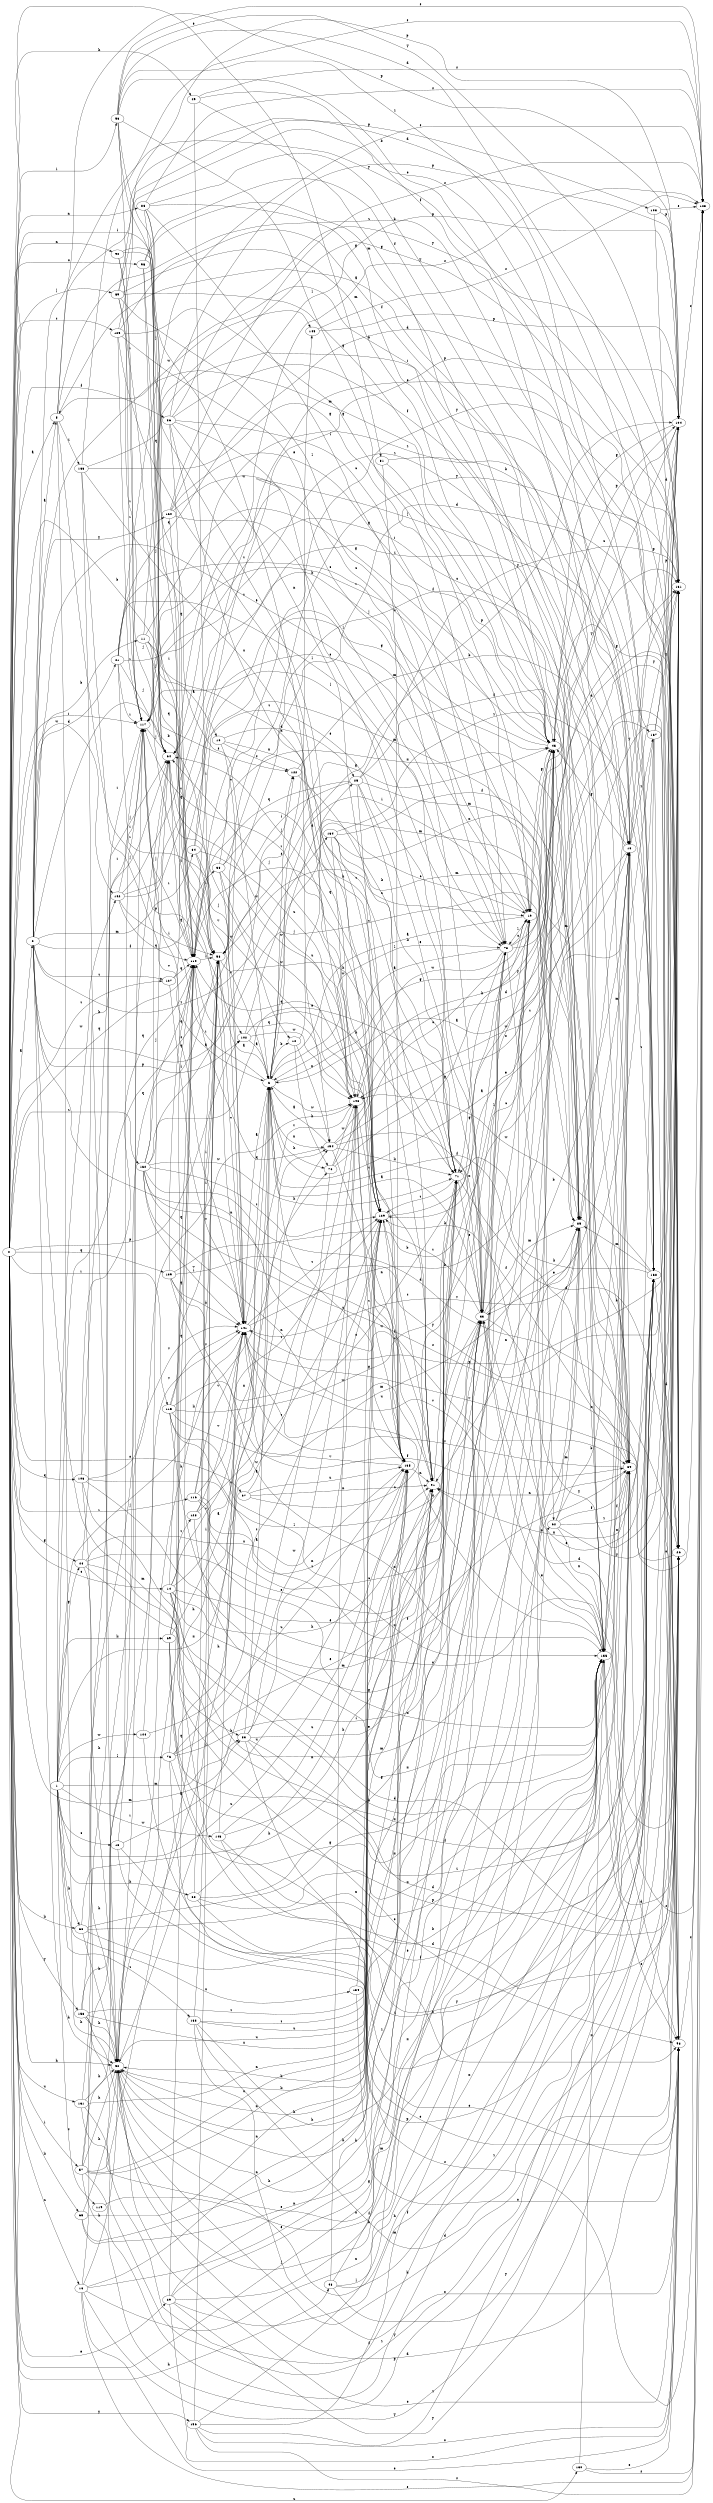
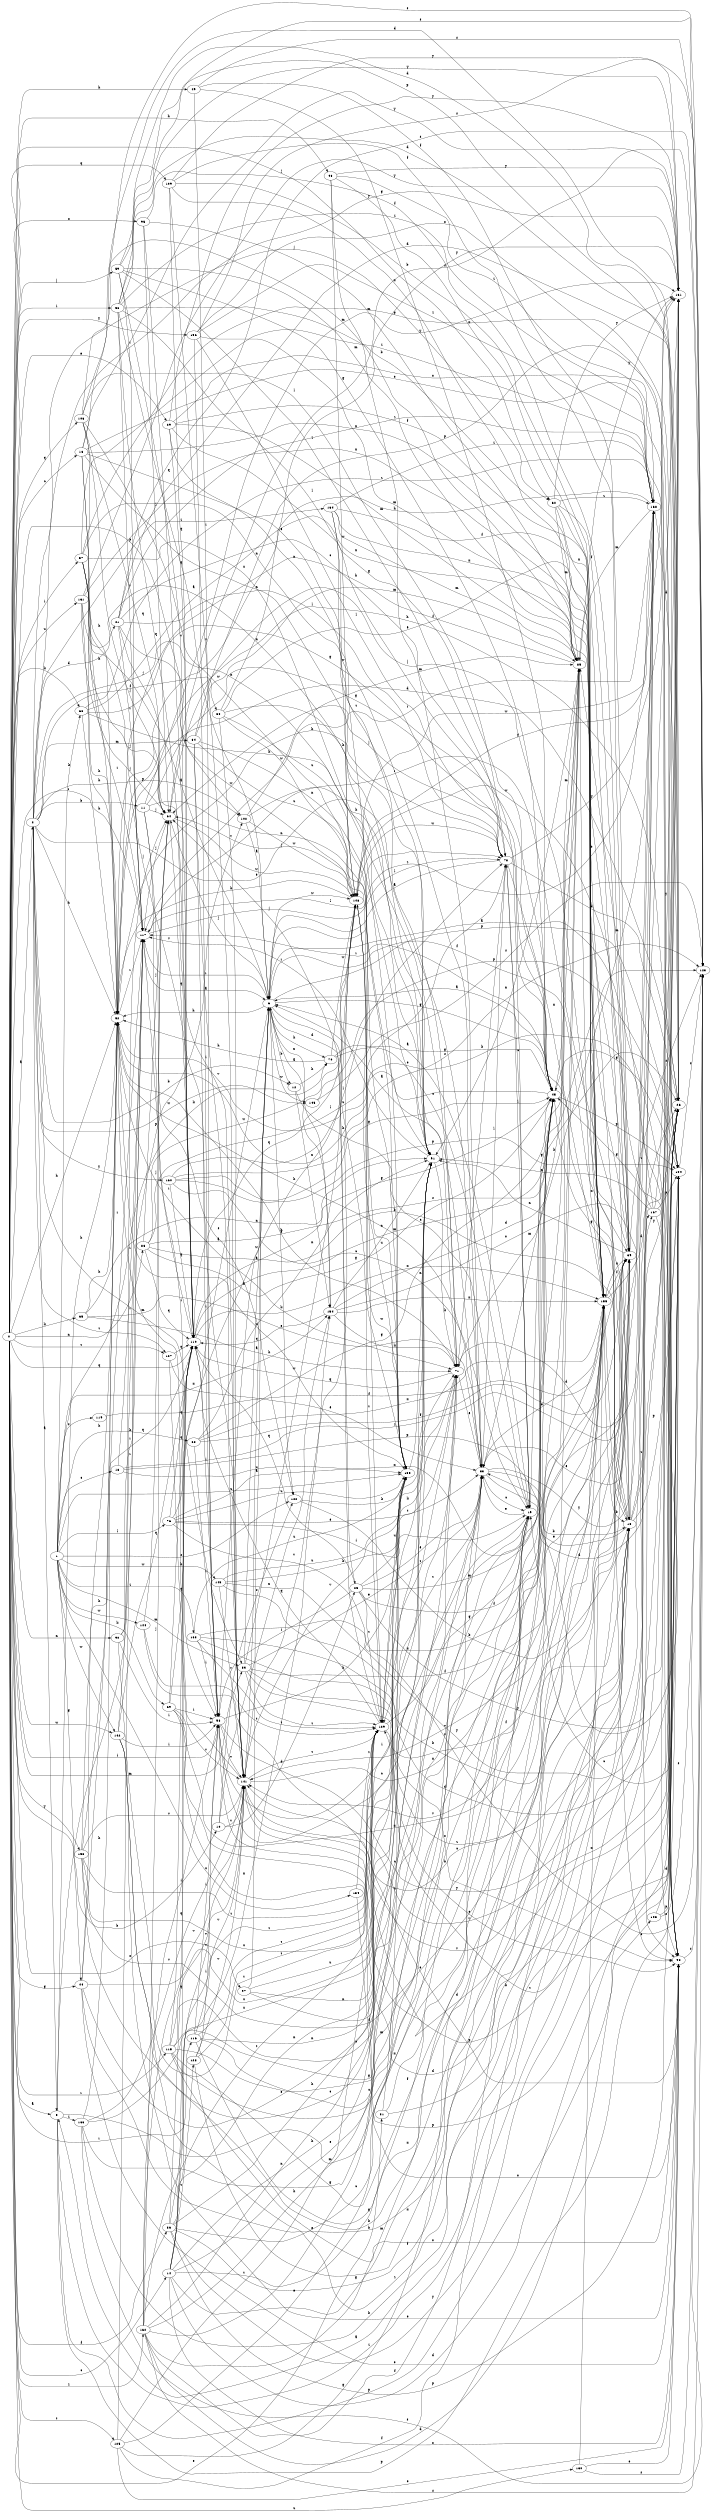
  strict digraph {
    rankdir=LR
    0
    2
    5
    10
    14
    16
    29
    31
    36
    44
    48
    49
    52
    56
    57
    58
    59
    62
    65
    66
    83
    86
    90
    95
    97
    102
    106
    109
    110
    115
    116
    117
    125
    127
    130
    131
    142
    156
    158
    162
    11
    12
    21
    33
    38
    84
    91
    145
    160
    161
    164
    85
    103
    104
    166
    167
    122
    154
    25
    141
    45
    26
    71
    98
    128
    64
    123
    155
    39
    135
    19
    13
    129
    148
    168
    6
    78
    1
    18
    68
    69
    70
    76
    119
    134
    143
    144
    163
    0 -> 2 [label=a]
    0 -> 5 [label=a]
    0 -> 10 [label=b]
    0 -> 14 [label=c]
    0 -> 16 [label=c]
    0 -> 29 [label=e]
    0 -> 31 [label=e]
    0 -> 36 [label=f]
    0 -> 44 [label=g]
    0 -> 48 [label=h]
    0 -> 49 [label=h]
    0 -> 52 [label=h]
    0 -> 56 [label=i]
    0 -> 57 [label=i]
    0 -> 58 [label=i]
    0 -> 59 [label=j]
    0 -> 62 [label=j]
    0 -> 65 [label=k]
    0 -> 66 [label=k]
    0 -> 83 [label=m]
    0 -> 86 [label=n]
    0 -> 90 [label=n]
    0 -> 95 [label=o]
    0 -> 97 [label=o]
    0 -> 102 [label=p]
    0 -> 106 [label=q]
    0 -> 109 [label=q]
    0 -> 110 [label=q]
    0 -> 115 [label=r]
    0 -> 116 [label=r]
    0 -> 117 [label=r]
    0 -> 125 [label=t]
    0 -> 127 [label=t]
    0 -> 130 [label=u]
    0 -> 131 [label=u]
    0 -> 142 [label=w]
    0 -> 156 [label=y]
    0 -> 158 [label=y]
    0 -> 162 [label=z]
    2 -> 5 [label=a]
    2 -> 52 [label=h]
    2 -> 62 [label=j]
    2 -> 83 [label=m]
    2 -> 102 [label=p]
    2 -> 127 [label=t]
    2 -> 11 [label=b]
    2 -> 12 [label=b]
    2 -> 21 [label=d]
    2 -> 33 [label=e]
    2 -> 38 [label=f]
    2 -> 84 [label=m]
    2 -> 91 [label=n]
    2 -> 145 [label=w]
    2 -> 160 [label=y]
    2 -> 161 [label=y]
    2 -> 164 [label=z]
    5 -> 52 [label=h]
    5 -> 102 [label=p]
    5 -> 85 [label=m]
    5 -> 103 [label=p]
    5 -> 104 [label=p]
    5 -> 166 [label=z]
    5 -> 167 [label=z]
    10 -> 122 [label=s]
    10 -> 154 [label=x]
    10 -> 25 [label=d]
    10 -> 141 [label=v]
    14 -> 110 [label=q]
    14 -> 33 [label=e]
    14 -> 85 [label=m]
    14 -> 154 [label=x]
    14 -> 141 [label=v]
    14 -> 45 [label=g]
    14 -> 26 [label=d]
    14 -> 71 [label=k]
    14 -> 98 [label=o]
    14 -> 128 [label=t]
    16 -> 52 [label=h]
    16 -> 33 [label=e]
    16 -> 91 [label=n]
    16 -> 161 [label=y]
    16 -> 98 [label=o]
    16 -> 64 [label=j]
    16 -> 123 [label=s]
    16 -> 155 [label=x]
    29 -> 110 [label=q]
    29 -> 91 [label=n]
    29 -> 161 [label=y]
    29 -> 85 [label=m]
    29 -> 45 [label=g]
    29 -> 98 [label=o]
    29 -> 39 [label=f]
    31 -> 135 [label=u]
    31 -> 19 [label=c]
    31 -> 13 [label=b]
    36 -> 110 [label=q]
    36 -> 91 [label=n]
    36 -> 161 [label=y]
    36 -> 104 [label=p]
    36 -> 71 [label=k]
    36 -> 39 [label=f]
    36 -> 19 [label=c]
    36 -> 129 [label=t]
    44 -> 52 [label=h]
    44 -> 117 [label=r]
    44 -> 33 [label=e]
    44 -> 98 [label=o]
    44 -> 135 [label=u]
    44 -> 13 [label=b]
    48 -> 33 [label=e]
    48 -> 161 [label=y]
    48 -> 155 [label=x]
    48 -> 148 [label=w]
    48 -> 168 [label=z]
    49 -> 58 [label=i]
    49 -> 45 [label=g]
    49 -> 123 [label=s]
    49 -> 39 [label=f]
    52 -> 117 [label=r]
    52 -> 26 [label=d]
    52 -> 71 [label=k]
    52 -> 98 [label=o]
    52 -> 135 [label=u]
    56 -> 110 [label=q]
    56 -> 117 [label=r]
    56 -> 161 [label=y]
    56 -> 26 [label=d]
    56 -> 123 [label=s]
    56 -> 13 [label=b]
    56 -> 168 [label=z]
    56 -> 6 [label=a]
    56 -> 78 [label=l]
    57 -> 52 [label=h]
    57 -> 117 [label=r]
    57 -> 91 [label=n]
    57 -> 104 [label=p]
    57 -> 141 [label=v]
    57 -> 135 [label=u]
    57 -> 168 [label=z]
    57 -> 6 [label=a]
    58 -> 161 [label=y]
    58 -> 141 [label=v]
    58 -> 26 [label=d]
    58 -> 71 [label=k]
    58 -> 19 [label=c]
    58 -> 6 [label=a]
    59 -> 117 [label=r]
    59 -> 85 [label=m]
    59 -> 104 [label=p]
    59 -> 141 [label=v]
    59 -> 45 [label=g]
    59 -> 26 [label=d]
    59 -> 78 [label=l]
    62 -> 161 [label=y]
    62 -> 85 [label=m]
    62 -> 155 [label=x]
    62 -> 39 [label=f]
    62 -> 13 [label=b]
    62 -> 168 [label=z]
    65 -> 52 [label=h]
    65 -> 33 [label=e]
    65 -> 91 [label=n]
    65 -> 71 [label=k]
    66 -> 52 [label=h]
    66 -> 45 [label=g]
    66 -> 71 [label=k]
    66 -> 155 [label=x]
    66 -> 168 [label=z]
    83 -> 33 [label=e]
    83 -> 98 [label=o]
    83 -> 39 [label=f]
    83 -> 129 [label=t]
    83 -> 148 [label=w]
    83 -> 168 [label=z]
    83 -> 6 [label=a]
    86 -> 110 [label=q]
    86 -> 45 [label=g]
    86 -> 64 [label=j]
    86 -> 123 [label=s]
    86 -> 13 [label=b]
    86 -> 148 [label=w]
    86 -> 78 [label=l]
    90 -> 58 [label=i]
    90 -> 117 [label=r]
    90 -> 64 [label=j]
    90 -> 129 [label=t]
    95 -> 110 [label=q]
    95 -> 85 [label=m]
    95 -> 64 [label=j]
    95 -> 39 [label=f]
    97 -> 91 [label=n]
    97 -> 135 [label=u]
    97 -> 19 [label=c]
    97 -> 6 [label=a]
    102 -> 85 [label=m]
    102 -> 71 [label=k]
    102 -> 148 [label=w]
    102 -> 6 [label=a]
    106 -> 52 [label=h]
    106 -> 110 [label=q]
    106 -> 85 [label=m]
    106 -> 26 [label=d]
    106 -> 64 [label=j]
    106 -> 148 [label=w]
    106 -> 78 [label=l]
    109 -> 110 [label=q]
    109 -> 161 [label=y]
    109 -> 141 [label=v]
    109 -> 155 [label=x]
    109 -> 39 [label=f]
    109 -> 13 [label=b]
    110 -> 58 [label=i]
    110 -> 117 [label=r]
    110 -> 85 [label=m]
    110 -> 45 [label=g]
    110 -> 155 [label=x]
    115 -> 110 [label=q]
    115 -> 85 [label=m]
    115 -> 141 [label=v]
    115 -> 45 [label=g]
    115 -> 98 [label=o]
    115 -> 155 [label=x]
    115 -> 39 [label=f]
    115 -> 19 [label=c]
    116 -> 58 [label=i]
    116 -> 91 [label=n]
    116 -> 141 [label=v]
    116 -> 155 [label=x]
    116 -> 19 [label=c]
    116 -> 129 [label=t]
    117 -> 64 [label=j]
    117 -> 168 [label=z]
    117 -> 6 [label=a]
    117 -> 78 [label=l]
    125 -> 117 [label=r]
    125 -> 33 [label=e]
    125 -> 45 [label=g]
    125 -> 98 [label=o]
    125 -> 39 [label=f]
    125 -> 129 [label=t]
    127 -> 110 [label=q]
    127 -> 33 [label=e]
    127 -> 141 [label=v]
    130 -> 98 [label=o]
    130 -> 123 [label=s]
    130 -> 155 [label=x]
    131 -> 52 [label=h]
    131 -> 91 [label=n]
    131 -> 161 [label=y]
    131 -> 64 [label=j]
    131 -> 155 [label=x]
    142 -> 58 [label=i]
    142 -> 110 [label=q]
    142 -> 117 [label=r]
    142 -> 98 [label=o]
    142 -> 19 [label=c]
    142 -> 168 [label=z]
    156 -> 58 [label=i]
    156 -> 85 [label=m]
    156 -> 98 [label=o]
    156 -> 123 [label=s]
    156 -> 168 [label=z]
    156 -> 78 [label=l]
    158 -> 52 [label=h]
    158 -> 110 [label=q]
    158 -> 141 [label=v]
    158 -> 39 [label=f]
    158 -> 135 [label=u]
    158 -> 13 [label=b]
    158 -> 129 [label=t]
    162 -> 58 [label=i]
    162 -> 33 [label=e]
    162 -> 91 [label=n]
    162 -> 141 [label=v]
    162 -> 45 [label=g]
    162 -> 26 [label=d]
    162 -> 71 [label=k]
    162 -> 64 [label=j]
    162 -> 123 [label=s]
    162 -> 39 [label=f]
    162 -> 129 [label=t]
    11 -> 58 [label=i]
    11 -> 91 [label=n]
    11 -> 161 [label=y]
    11 -> 122 [label=s]
    11 -> 45 [label=g]
    11 -> 64 [label=j]
    12 -> 154 [label=x]
    12 -> 19 [label=c]
    12 -> 70 [label=k]
    21 -> 117 [label=r]
    21 -> 26 [label=d]
    21 -> 64 [label=j]
    21 -> 123 [label=s]
    21 -> 19 [label=c]
    21 -> 148 [label=w]
    21 -> 168 [label=z]
    21 -> 78 [label=l]
    33 -> 52 [label=h]
    33 -> 161 [label=y]
    33 -> 85 [label=m]
    33 -> 26 [label=d]
    33 -> 19 [label=c]
    33 -> 13 [label=b]
    33 -> 129 [label=t]
    33 -> 6 [label=a]
    33 -> 78 [label=l]
    38 -> 161 [label=y]
    38 -> 141 [label=v]
    38 -> 71 [label=k]
    38 -> 39 [label=f]
    38 -> 135 [label=u]
    38 -> 148 [label=w]
    84 -> 58 [label=i]
+   84 -> 91 [label=n]
    84 -> 85 [label=m]
    84 -> 104 [label=p]
    84 -> 141 [label=v]
    84 -> 135 [label=u]
    91 -> 117 [label=r]
    91 -> 71 [label=k]
    91 -> 129 [label=t]
    145 -> 104 [label=p]
    145 -> 123 [label=s]
    160 -> 110 [label=q]
    160 -> 104 [label=p]
    160 -> 45 [label=g]
    160 -> 123 [label=s]
    160 -> 19 [label=c]
    160 -> 78 [label=l]
    164 -> 85 [label=m]
    164 -> 155 [label=x]
    164 -> 39 [label=f]
    164 -> 129 [label=t]
    164 -> 148 [label=w]
    164 -> 168 [label=z]
    85 -> 52 [label=h]
    85 -> 91 [label=n]
    85 -> 161 [label=y]
    85 -> 155 [label=x]
    103 -> 104 [label=p]
    103 -> 26 [label=d]
    103 -> 123 [label=s]
    104 -> 45 [label=g]
    104 -> 123 [label=s]
    104 -> 19 [label=c]
    104 -> 129 [label=t]
    166 -> 52 [label=h]
    166 -> 141 [label=v]
    166 -> 45 [label=g]
    166 -> 123 [label=s]
    166 -> 135 [label=u]
    166 -> 13 [label=b]
    167 -> 91 [label=n]
    167 -> 161 [label=y]
    167 -> 85 [label=m]
    167 -> 104 [label=p]
    167 -> 141 [label=v]
    167 -> 98 [label=o]
    167 -> 148 [label=w]
    122 -> 71 [label=k]
    122 -> 13 [label=b]
    154 -> 110 [label=q]
    154 -> 91 [label=n]
    154 -> 26 [label=d]
    154 -> 71 [label=k]
    154 -> 98 [label=o]
    154 -> 155 [label=x]
    154 -> 6 [label=a]
    25 -> 58 [label=i]
    25 -> 110 [label=q]
    25 -> 33 [label=e]
    25 -> 161 [label=y]
    25 -> 85 [label=m]
    25 -> 71 [label=k]
    25 -> 39 [label=f]
    25 -> 129 [label=t]
    141 -> 52 [label=h]
    141 -> 104 [label=p]
    141 -> 155 [label=x]
    141 -> 13 [label=b]
    141 -> 129 [label=t]
    141 -> 6 [label=a]
    45 -> 52 [label=h]
    45 -> 117 [label=r]
    45 -> 85 [label=m]
    45 -> 104 [label=p]
    45 -> 64 [label=j]
    26 -> 52 [label=h]
    26 -> 141 [label=v]
    71 -> 52 [label=h]
    71 -> 110 [label=q]
    71 -> 33 [label=e]
    71 -> 26 [label=d]
    71 -> 129 [label=t]
    98 -> 45 [label=g]
    98 -> 123 [label=s]
    98 -> 6 [label=a]
    128 -> 58 [label=i]
    128 -> 141 [label=v]
    128 -> 155 [label=x]
    128 -> 129 [label=t]
    64 -> 110 [label=q]
    64 -> 123 [label=s]
    64 -> 148 [label=w]
    155 -> 33 [label=e]
    155 -> 141 [label=v]
    155 -> 26 [label=d]
    155 -> 98 [label=o]
    155 -> 39 [label=f]
    155 -> 13 [label=b]
    39 -> 117 [label=r]
    39 -> 91 [label=n]
    39 -> 141 [label=v]
    39 -> 123 [label=s]
    39 -> 155 [label=x]
    135 -> 91 [label=n]
    135 -> 141 [label=v]
    135 -> 64 [label=j]
    135 -> 148 [label=w]
    19 -> 58 [label=i]
    19 -> 33 [label=e]
    19 -> 45 [label=g]
    19 -> 6 [label=a]
    19 -> 78 [label=l]
    13 -> 5 [label=a]
    13 -> 33 [label=e]
    13 -> 161 [label=y]
    13 -> 104 [label=p]
    13 -> 167 [label=z]
    13 -> 45 [label=g]
    13 -> 64 [label=j]
    13 -> 168 [label=z]
    13 -> 6 [label=a]
    129 -> 110 [label=q]
    129 -> 45 [label=g]
    129 -> 64 [label=j]
    129 -> 39 [label=f]
    129 -> 135 [label=u]
    148 -> 52 [label=h]
    148 -> 110 [label=q]
    148 -> 161 [label=y]
    148 -> 141 [label=v]
    148 -> 135 [label=u]
    148 -> 129 [label=t]
    168 -> 52 [label=h]
    168 -> 117 [label=r]
    168 -> 33 [label=e]
    168 -> 85 [label=m]
    168 -> 26 [label=d]
    168 -> 71 [label=k]
    168 -> 148 [label=w]
    6 -> 52 [label=h]
    6 -> 117 [label=r]
    6 -> 12 [label=b]
    6 -> 145 [label=w]
    6 -> 104 [label=p]
    6 -> 122 [label=s]
    6 -> 154 [label=x]
    6 -> 25 [label=d]
    6 -> 45 [label=g]
    6 -> 64 [label=j]
    6 -> 39 [label=f]
    6 -> 135 [label=u]
    6 -> 148 [label=w]
    6 -> 78 [label=l]
    6 -> 70 [label=k]
    78 -> 52 [label=h]
    78 -> 161 [label=y]
    78 -> 26 [label=d]
    78 -> 71 [label=k]
    78 -> 155 [label=x]
    78 -> 19 [label=c]
    78 -> 148 [label=w]
    78 -> 6 [label=a]
    1 -> 44 [label=g]
    1 -> 66 [label=k]
    1 -> 83 [label=m]
    1 -> 142 [label=w]
    1 -> 122 [label=s]
    1 -> 154 [label=x]
    1 -> 135 [label=u]
    1 -> 18 [label=c]
    1 -> 68 [label=k]
    1 -> 69 [label=k]
    1 -> 70 [label=k]
    1 -> 76 [label=l]
    1 -> 119 [label=s]
    1 -> 134 [label=u]
    1 -> 143 [label=w]
    1 -> 144 [label=w]
    1 -> 163 [label=z]
    18 -> 117 [label=r]
    18 -> 104 [label=p]
    18 -> 135 [label=u]
    18 -> 168 [label=z]
    68 -> 58 [label=i]
    68 -> 91 [label=n]
    68 -> 45 [label=g]
    68 -> 155 [label=x]
    68 -> 39 [label=f]
    69 -> 58 [label=i]
    69 -> 110 [label=q]
    69 -> 104 [label=p]
    69 -> 26 [label=d]
    69 -> 155 [label=x]
    69 -> 6 [label=a]
    70 -> 52 [label=h]
    70 -> 45 [label=g]
    70 -> 19 [label=c]
    70 -> 148 [label=w]
    76 -> 110 [label=q]
    76 -> 33 [label=e]
    76 -> 123 [label=s]
    76 -> 155 [label=x]
    76 -> 135 [label=u]
    76 -> 19 [label=i]
    76 -> 148 [label=w]
    119 -> 39 [label=f]
    134 -> 98 [label=o]
    134 -> 129 [label=t]
    143 -> 161 [label=y]
    143 -> 141 [label=v]
    143 -> 71 [label=k]
    143 -> 135 [label=u]
    143 -> 13 [label=b]
    144 -> 98 [label=o]
    144 -> 64 [label=j]
    144 -> 129 [label=t]
    163 -> 58 [label=i]
    163 -> 26 [label=d]
    163 -> 98 [label=o]
    163 -> 155 [label=x]
    163 -> 135 [label=u]
    163 -> 129 [label=t]
  }
